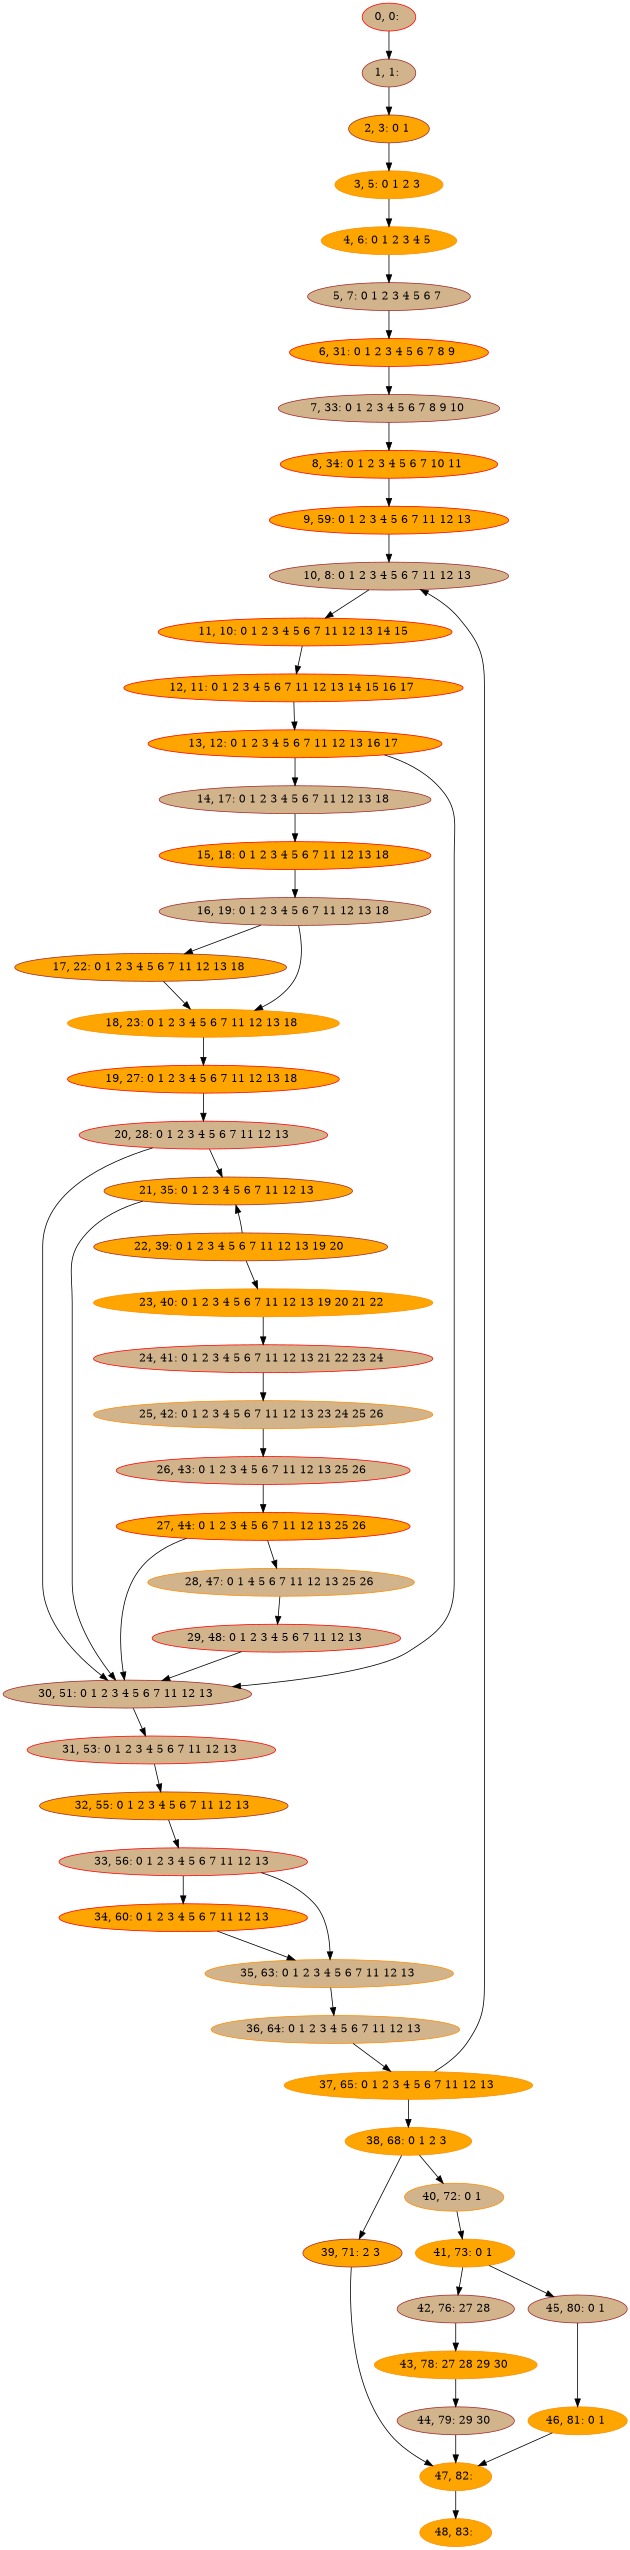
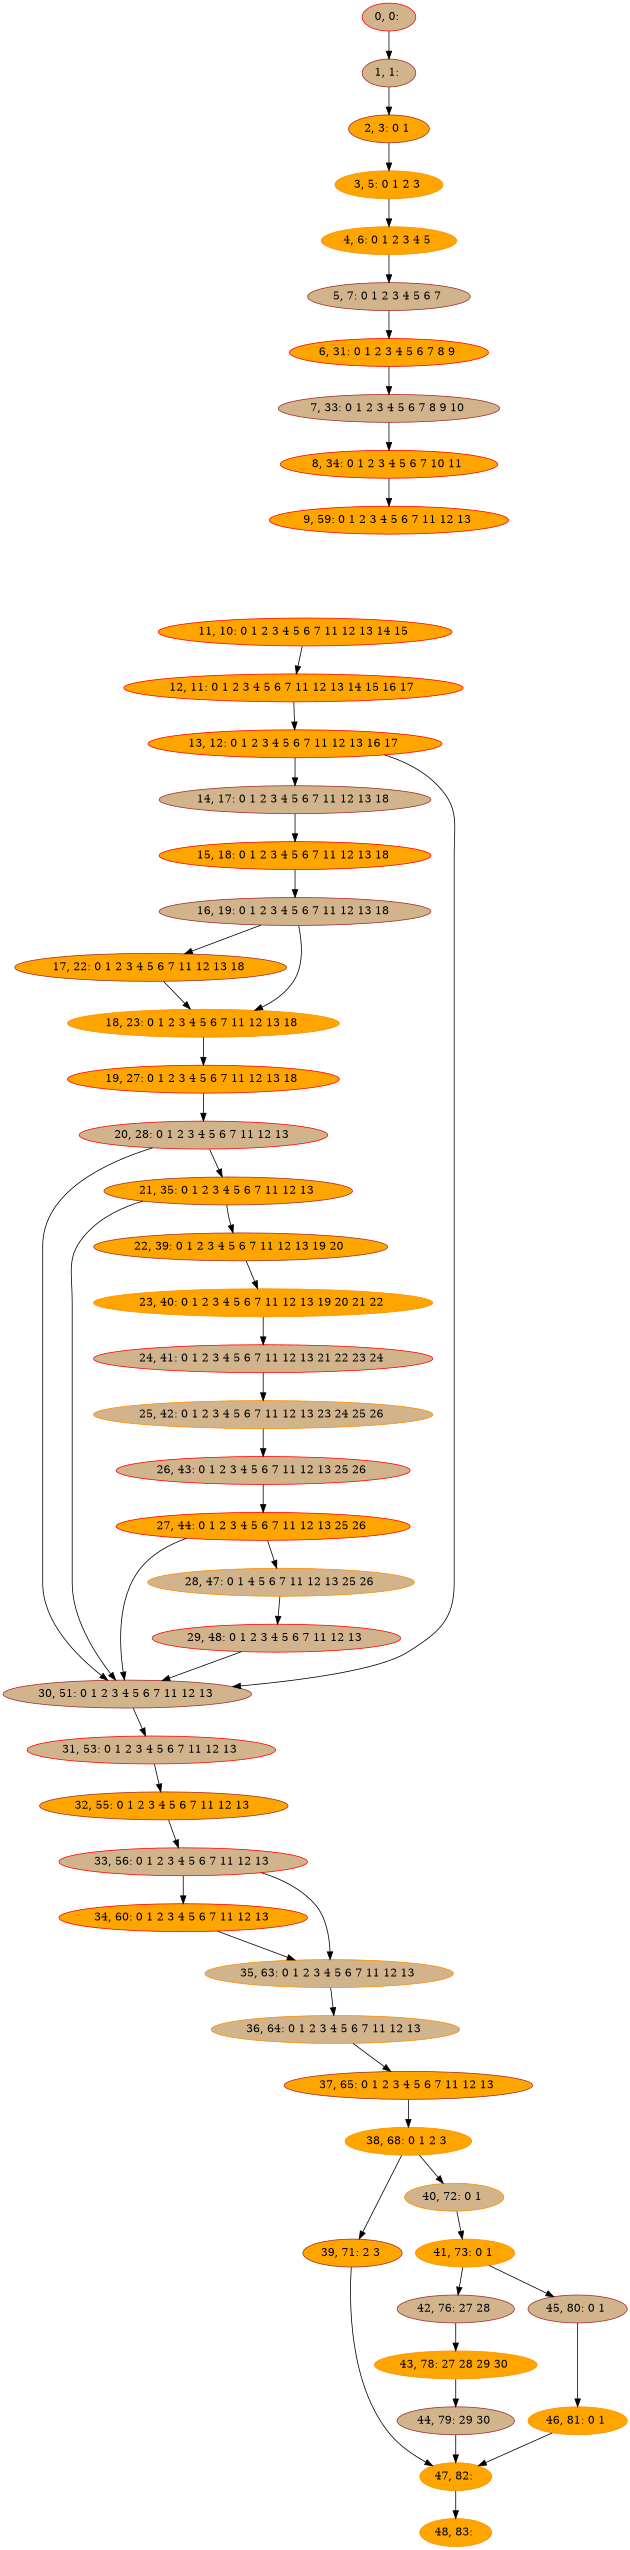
  digraph {
    node [color=red fillcolor=orange style=filled]
    n1 [fillcolor=tan label="0, 0: "]
    n2 [color=brown fillcolor=tan label="1, 1: "]
    n3 [color=brown label="2, 3: 0 1 "]
    n4 [color=darkorange label="3, 5: 0 1 2 3 "]
    n5 [color=darkorange label="4, 6: 0 1 2 3 4 5 "]
    n6 [color=brown fillcolor=tan label="5, 7: 0 1 2 3 4 5 6 7 "]
    n7 [label="6, 31: 0 1 2 3 4 5 6 7 8 9 "]
    n8 [color=brown fillcolor=tan label="7, 33: 0 1 2 3 4 5 6 7 8 9 10 "]
    n9 [label="8, 34: 0 1 2 3 4 5 6 7 10 11 "]
    n10 [label="9, 59: 0 1 2 3 4 5 6 7 11 12 13 "]
-   n11 [color=brown fillcolor=tan label="10, 8: 0 1 2 3 4 5 6 7 11 12 13 "]
    n12 [label="11, 10: 0 1 2 3 4 5 6 7 11 12 13 14 15 "]
    n13 [label="12, 11: 0 1 2 3 4 5 6 7 11 12 13 14 15 16 17 "]
    n14 [label="13, 12: 0 1 2 3 4 5 6 7 11 12 13 16 17 "]
    n15 [color=brown fillcolor=tan label="14, 17: 0 1 2 3 4 5 6 7 11 12 13 18 "]
    n16 [color=brown fillcolor=tan label="30, 51: 0 1 2 3 4 5 6 7 11 12 13 "]
    n17 [label="15, 18: 0 1 2 3 4 5 6 7 11 12 13 18 "]
    n18 [fillcolor=tan label="31, 53: 0 1 2 3 4 5 6 7 11 12 13 "]
    n19 [color=brown fillcolor=tan label="16, 19: 0 1 2 3 4 5 6 7 11 12 13 18 "]
    n20 [color=brown label="17, 22: 0 1 2 3 4 5 6 7 11 12 13 18 "]
    n21 [color=darkorange label="18, 23: 0 1 2 3 4 5 6 7 11 12 13 18 "]
    n22 [label="19, 27: 0 1 2 3 4 5 6 7 11 12 13 18 "]
    n23 [fillcolor=tan label="20, 28: 0 1 2 3 4 5 6 7 11 12 13 "]
    n24 [color=brown label="21, 35: 0 1 2 3 4 5 6 7 11 12 13 "]
    n25 [color=brown label="22, 39: 0 1 2 3 4 5 6 7 11 12 13 19 20 "]
    n26 [color=darkorange label="23, 40: 0 1 2 3 4 5 6 7 11 12 13 19 20 21 22 "]
    n27 [fillcolor=tan label="24, 41: 0 1 2 3 4 5 6 7 11 12 13 21 22 23 24 "]
    n28 [color=darkorange fillcolor=tan label="25, 42: 0 1 2 3 4 5 6 7 11 12 13 23 24 25 26 "]
    n29 [fillcolor=tan label="26, 43: 0 1 2 3 4 5 6 7 11 12 13 25 26 "]
    n30 [label="27, 44: 0 1 2 3 4 5 6 7 11 12 13 25 26 "]
    n31 [color=darkorange fillcolor=tan label="28, 47: 0 1 4 5 6 7 11 12 13 25 26 "]
    n32 [fillcolor=tan label="29, 48: 0 1 2 3 4 5 6 7 11 12 13 "]
    n33 [color=brown label="32, 55: 0 1 2 3 4 5 6 7 11 12 13 "]
    n34 [fillcolor=tan label="33, 56: 0 1 2 3 4 5 6 7 11 12 13 "]
    n35 [label="34, 60: 0 1 2 3 4 5 6 7 11 12 13 "]
    n36 [color=darkorange fillcolor=tan label="35, 63: 0 1 2 3 4 5 6 7 11 12 13 "]
    n37 [color=darkorange fillcolor=tan label="36, 64: 0 1 2 3 4 5 6 7 11 12 13 "]
-   n38 [color=darkorange label="37, 65: 0 1 2 3 4 5 6 7 11 12 13 "]
+   n38 [color=brown label="37, 65: 0 1 2 3 4 5 6 7 11 12 13 "]
    n39 [color=darkorange label="38, 68: 0 1 2 3 "]
    n40 [color=brown label="39, 71: 2 3 "]
    n41 [color=darkorange fillcolor=tan label="40, 72: 0 1 "]
    n42 [color=darkorange label="47, 82: "]
    n43 [color=darkorange label="41, 73: 0 1 "]
    n44 [color=darkorange label="48, 83: "]
    n45 [color=brown fillcolor=tan label="42, 76: 27 28 "]
    n46 [color=brown fillcolor=tan label="45, 80: 0 1 "]
    n47 [color=darkorange label="43, 78: 27 28 29 30 "]
    n48 [color=darkorange label="46, 81: 0 1 "]
    n49 [color=brown fillcolor=tan label="44, 79: 29 30 "]
    n1 -> n2
    n2 -> n3
    n3 -> n4
    n4 -> n5
    n5 -> n6
    n6 -> n7
    n7 -> n8
    n8 -> n9
    n9 -> n10
-   n10 -> n11
-   n11 -> n12
    n12 -> n13
    n13 -> n14
    n14 -> n15
    n14 -> n16
    n15 -> n17
    n16 -> n18
    n17 -> n19
    n18 -> n33
    n19 -> n20
    n19 -> n21
    n20 -> n21
    n21 -> n22
    n22 -> n23
    n23 -> n16
    n23 -> n24
    n24 -> n16
-   n25 -> n24
+   n24 -> n25
    n25 -> n26
    n26 -> n27
    n27 -> n28
    n28 -> n29
    n29 -> n30
    n30 -> n16
    n30 -> n31
    n31 -> n32
    n32 -> n16
    n33 -> n34
    n34 -> n35
    n34 -> n36
    n35 -> n36
    n36 -> n37
    n37 -> n38
-   n38 -> n11
    n38 -> n39
    n39 -> n40
    n39 -> n41
    n40 -> n42
    n41 -> n43
    n42 -> n44
    n43 -> n45
    n43 -> n46
    n45 -> n47
    n46 -> n48
    n47 -> n49
    n48 -> n42
    n49 -> n42
  }
